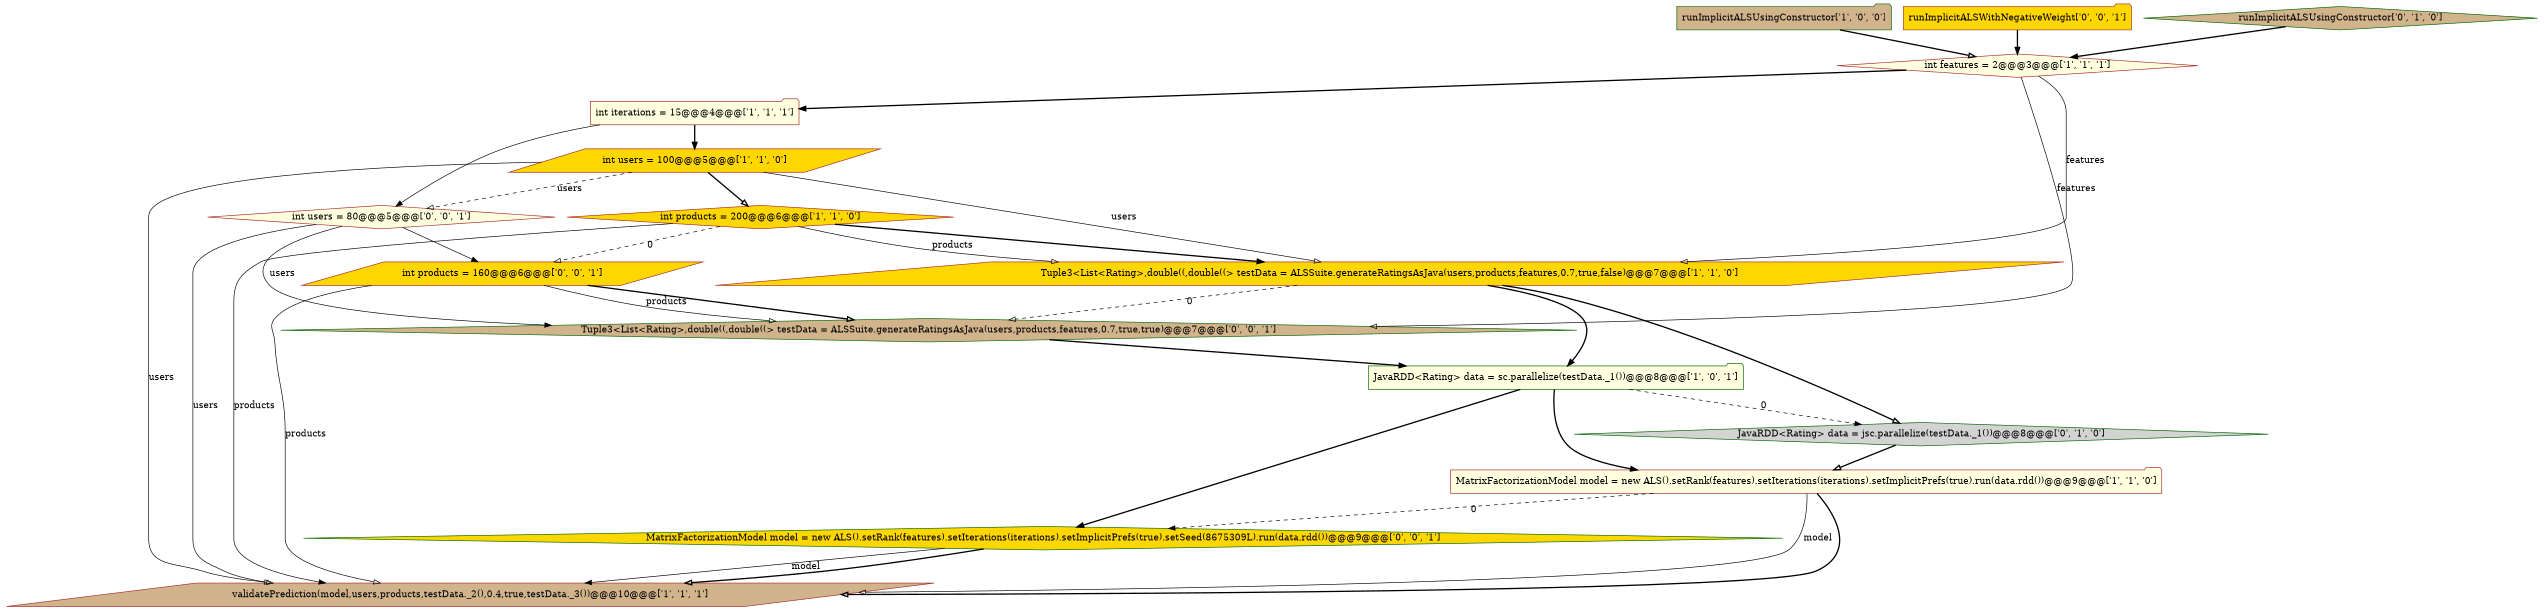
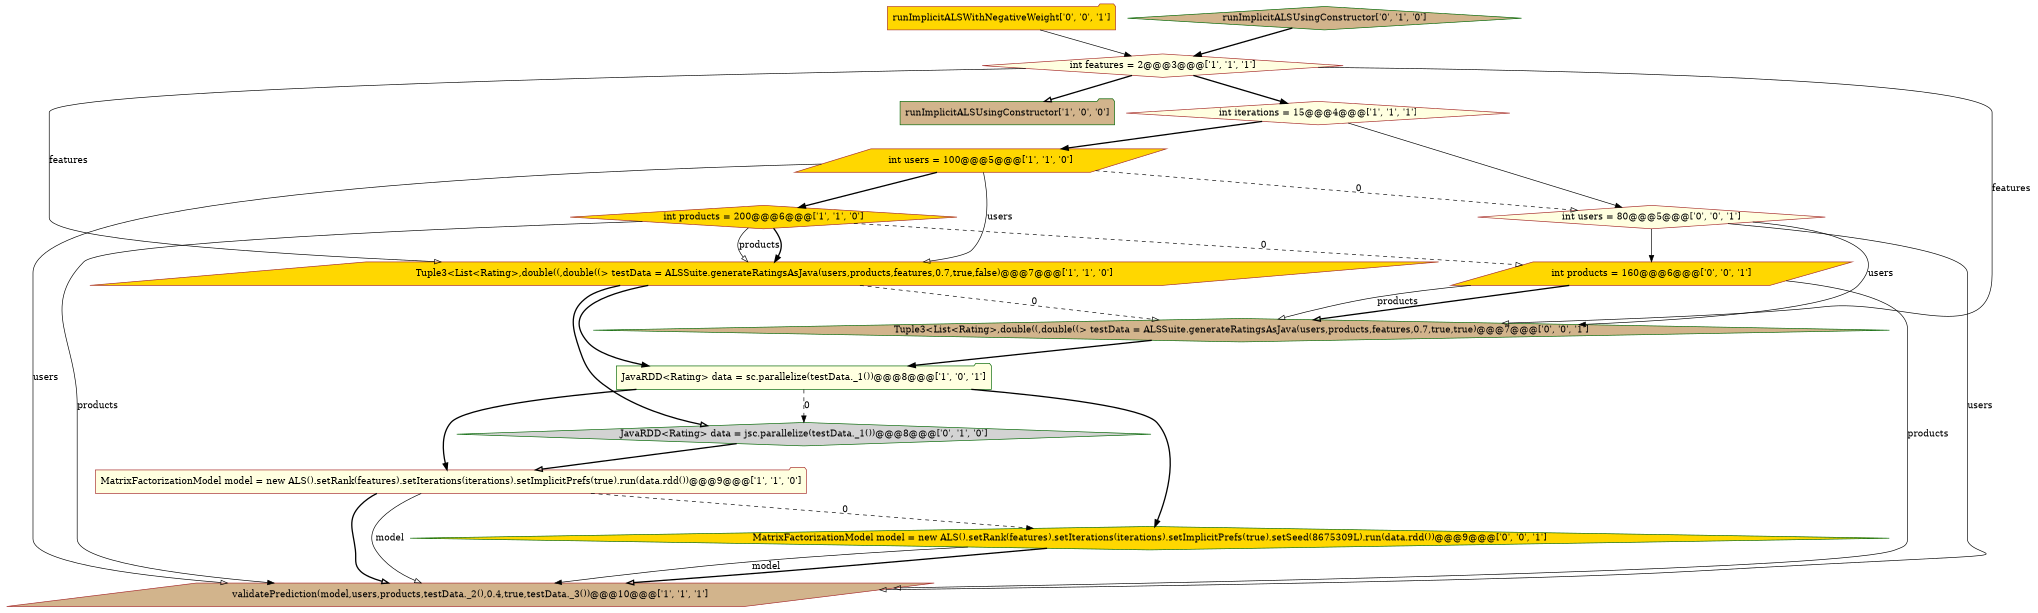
  digraph {
    node [color=brown fillcolor=gold shape=diamond style=filled]
    edge [arrowhead=onormal style=bold]
    n1 [color=darkgreen fillcolor=tan label="Tuple3<List<Rating>,double((,double((> testData = ALSSuite.generateRatingsAsJava(users,products,features,0.7,true,true)@@@7@@@['0', '0', '1']"]
    n2 [color=darkgreen fillcolor=lightyellow label="JavaRDD<Rating> data = sc.parallelize(testData._1())@@@8@@@['1', '0', '1']" shape=folder]
    n3 [color=darkgreen label="MatrixFactorizationModel model = new ALS().setRank(features).setIterations(iterations).setImplicitPrefs(true).setSeed(8675309L).run(data.rdd())@@@9@@@['0', '0', '1']"]
    n4 [color=darkgreen fillcolor=lightgrey label="JavaRDD<Rating> data = jsc.parallelize(testData._1())@@@8@@@['0', '1', '0']"]
    n5 [fillcolor=lightyellow label="MatrixFactorizationModel model = new ALS().setRank(features).setIterations(iterations).setImplicitPrefs(true).run(data.rdd())@@@9@@@['1', '1', '0']" shape=folder]
    n6 [color=darkgreen fillcolor=tan label="runImplicitALSUsingConstructor['1', '0', '0']" shape=folder]
    n7 [fillcolor=lightyellow label="int features = 2@@@3@@@['1', '1', '1']"]
-   n8 [fillcolor=lightyellow label="int iterations = 15@@@4@@@['1', '1', '1']" shape=folder]
+   n8 [fillcolor=lightyellow label="int iterations = 15@@@4@@@['1', '1', '1']"]
    n9 [label="Tuple3<List<Rating>,double((,double((> testData = ALSSuite.generateRatingsAsJava(users,products,features,0.7,true,false)@@@7@@@['1', '1', '0']" shape=parallelogram]
    n10 [fillcolor=tan label="validatePrediction(model,users,products,testData._2(),0.4,true,testData._3())@@@10@@@['1', '1', '1']" shape=parallelogram]
    n11 [label="runImplicitALSWithNegativeWeight['0', '0', '1']" shape=folder]
    n12 [fillcolor=lightyellow label="int users = 80@@@5@@@['0', '0', '1']"]
    n13 [label="int users = 100@@@5@@@['1', '1', '0']" shape=parallelogram]
    n14 [label="int products = 160@@@6@@@['0', '0', '1']" shape=parallelogram]
    n15 [label="int products = 200@@@6@@@['1', '1', '0']"]
    n16 [color=darkgreen fillcolor=tan label="runImplicitALSUsingConstructor['0', '1', '0']"]
    n1 -> n2 [arrowhead=normal]
    n2 -> n3 [arrowhead=normal]
    n2 -> n4 [arrowhead=normal label=0 style=dashed]
    n2 -> n5 [arrowhead=normal]
    n3 -> n10 [arrowhead=normal label=model style=solid]
    n3 -> n10
    n4 -> n5
    n5 -> n3 [arrowhead=normal label=0 style=dashed]
    n5 -> n10
    n5 -> n10 [label=model style=solid]
-   n6 -> n7
+   n7 -> n6
    n7 -> n1 [label=features style=solid]
    n7 -> n8 [arrowhead=normal]
    n7 -> n9 [label=features style=solid]
    n8 -> n12 [arrowhead=normal style=solid]
    n8 -> n13 [arrowhead=normal]
    n9 -> n1 [label=0 style=dashed]
    n9 -> n2 [arrowhead=normal]
    n9 -> n4
-   n11 -> n7 [arrowhead=normal]
+   n11 -> n7 [arrowhead=normal style=solid]
    n12 -> n1 [arrowhead=normal label=users style=solid]
    n12 -> n10 [label=users style=solid]
    n12 -> n14 [arrowhead=normal style=solid]
    n13 -> n9 [label=users style=solid]
    n13 -> n10 [label=users style=solid]
-   n13 -> n12 [label=users style=dashed]
-   n13 -> n15
+   n13 -> n12 [label=0 style=dashed]
+   n13 -> n15 [arrowhead=normal]
    n14 -> n1
    n14 -> n1 [label=products style=solid]
    n14 -> n10 [label=products style=solid]
    n15 -> n9 [label=products style=solid]
    n15 -> n9 [arrowhead=normal]
    n15 -> n10 [arrowhead=normal label=products style=solid]
    n15 -> n14 [label=0 style=dashed]
    n16 -> n7 [arrowhead=normal]
  }
